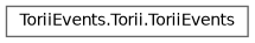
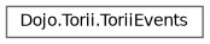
  digraph {
    rankdir=TB
-   n1 [color=grey40 fillcolor=white fontname=Helvetica fontsize=10 height=0.2 label="ToriiEvents.Torii.ToriiEvents" shape=box style=filled width=0.4]
+   n1 [color=grey40 fillcolor=white fontname=Helvetica fontsize=10 height=0.2 label="Dojo.Torii.ToriiEvents" shape=box style=filled width=0.4]
  }
